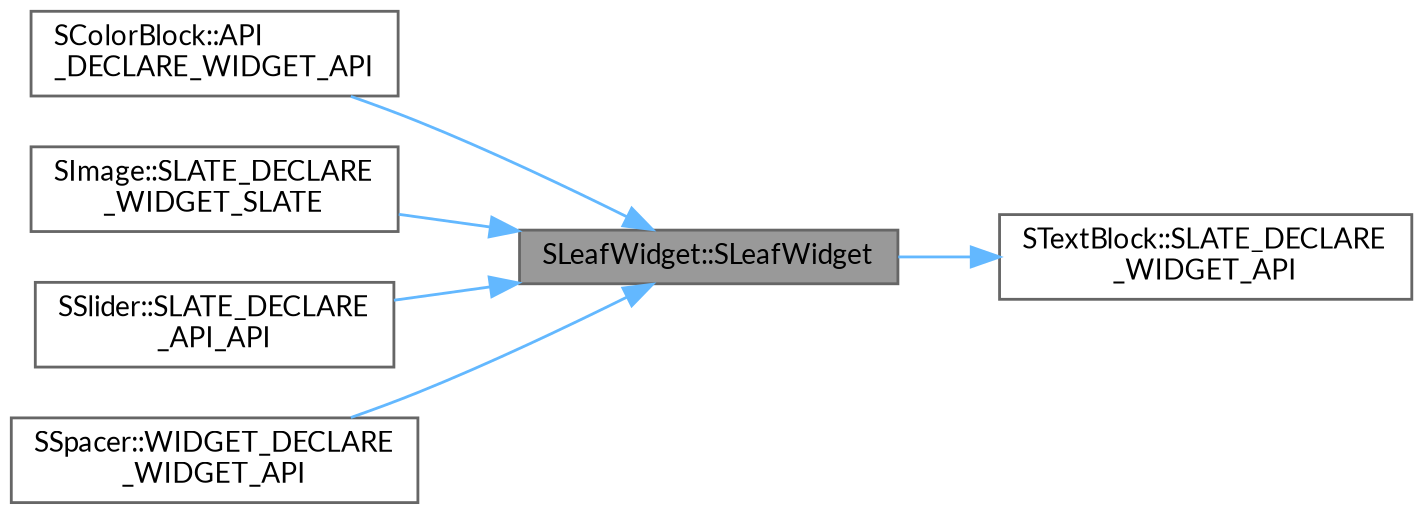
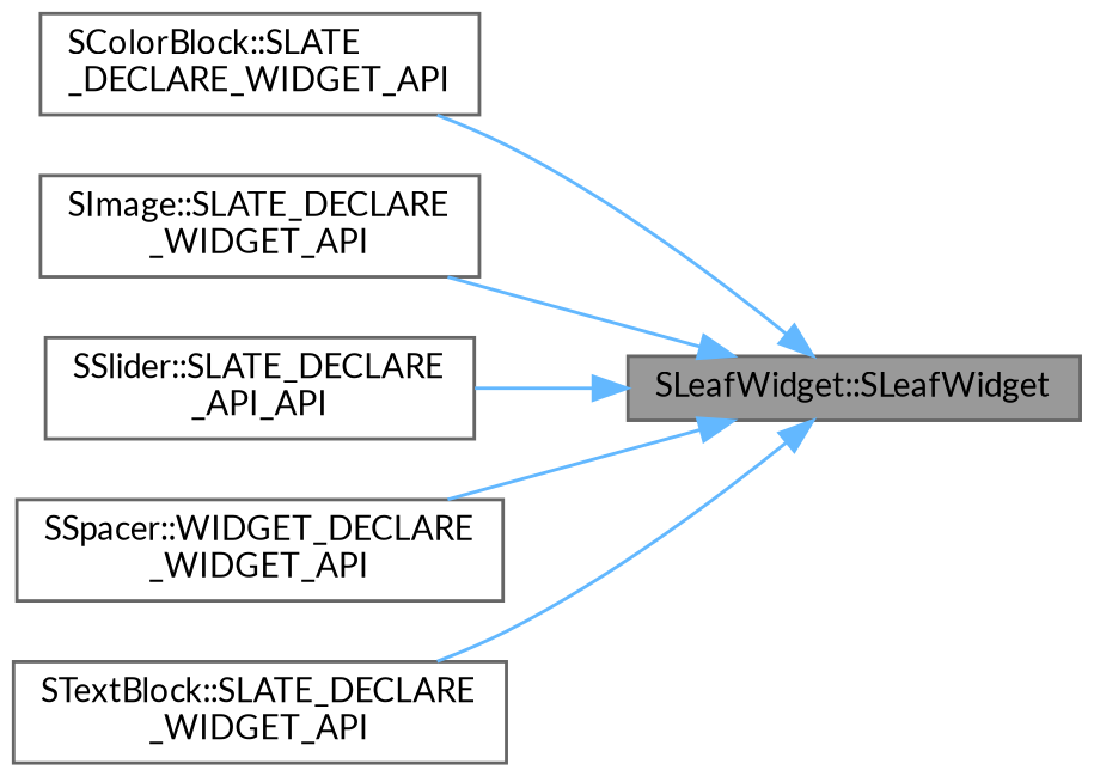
  digraph {
    fontname=Lato
    rankdir=RL
    node [color=grey40 fillcolor=white fontname=Lato fontsize=10 shape=box style=filled]
    edge [color=steelblue1 dir=back fontname=Lato fontsize=10 labelfontname=Helvetica labelfontsize=10 style=solid]
    n1 [color=gray40 fillcolor=grey60 fontcolor=black height=0.2 label="SLeafWidget::SLeafWidget" width=0.4]
-   n2 [height=0.2 label="SColorBlock::API\l_DECLARE_WIDGET_API" width=0.4]
-   n3 [height=0.2 label="SImage::SLATE_DECLARE\l_WIDGET_SLATE" width=0.4]
+   n2 [height=0.2 label="SColorBlock::SLATE\l_DECLARE_WIDGET_API" width=0.4]
+   n3 [height=0.2 label="SImage::SLATE_DECLARE\l_WIDGET_API" width=0.4]
    n4 [height=0.2 label="SSlider::SLATE_DECLARE\l_API_API" width=0.4]
    n5 [height=0.2 label="SSpacer::WIDGET_DECLARE\l_WIDGET_API" width=0.4]
    n6 [height=0.2 label="STextBlock::SLATE_DECLARE\l_WIDGET_API" width=0.4]
    n1 -> n2
    n1 -> n3
    n1 -> n4
    n1 -> n5
-   n6 -> n1
+   n1 -> n6
  }
